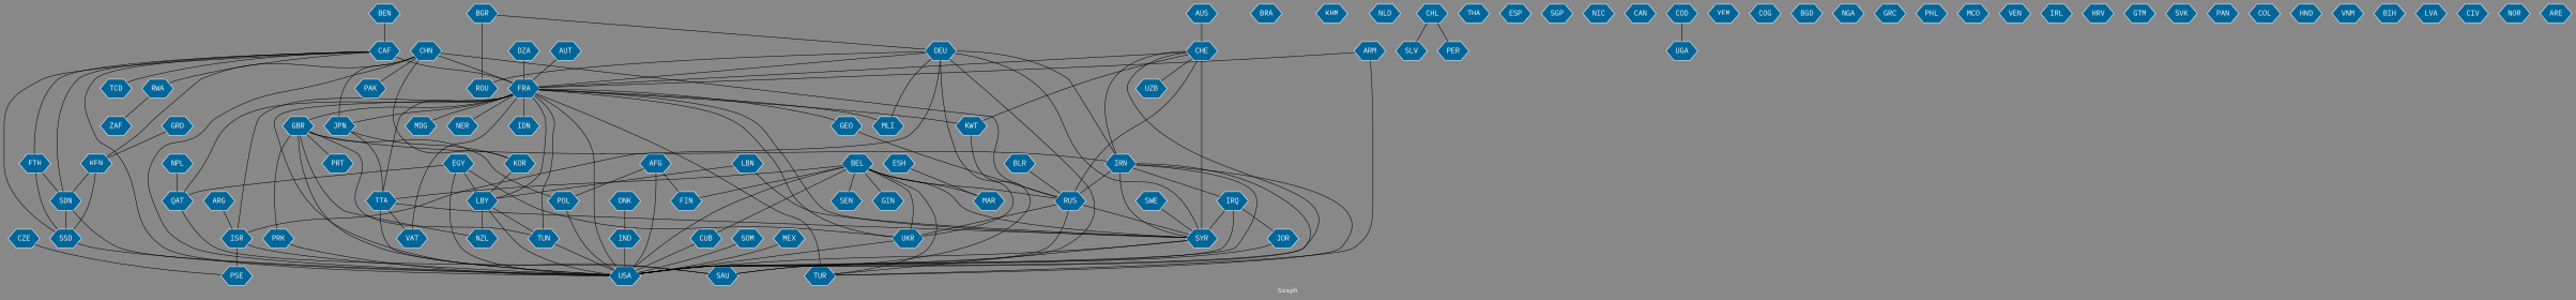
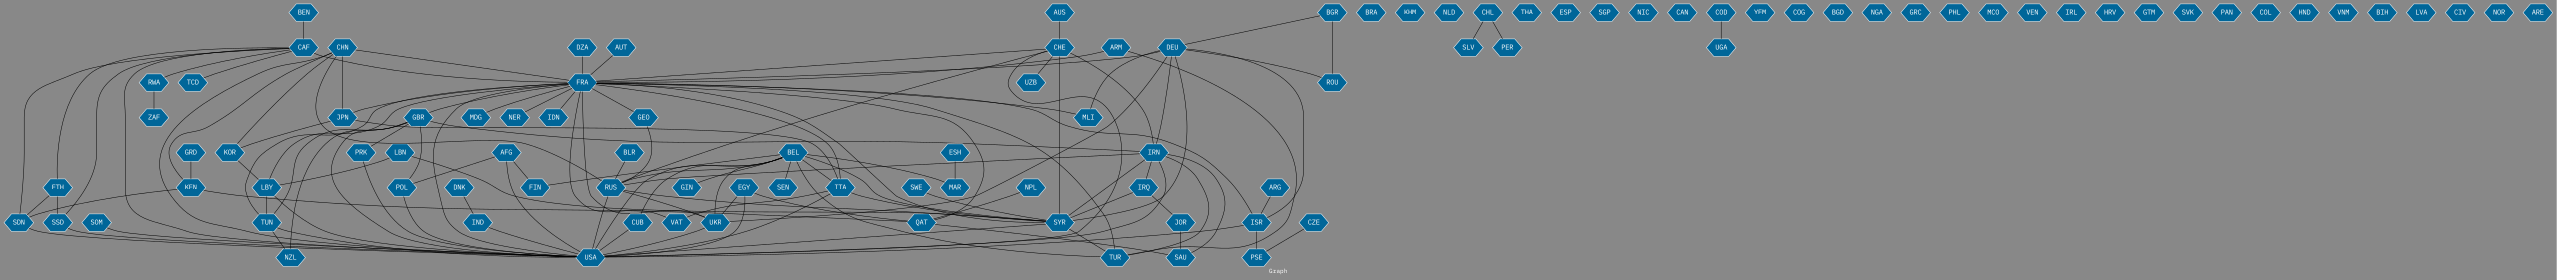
  graph {
    bgcolor="#888888"
    fontcolor=white
    fontname="IBM Plex Mono"
    fontsize=12
    label="Graph"
    node [color=white fillcolor="#006699" fontcolor=white fontname="IBM Plex Mono" shape=hexagon style=filled]
    edge [arrowhead=open color=black fontcolor=white fontname="IBM Plex Mono" fontsize=12 weight=1]
    n1 [label=USA]
    n2 [label=SYR]
    n3 [label=TUR]
    n4 [label=CHE]
    n5 [label=FRA]
    n6 [label=RUS]
    n7 [label=IRN]
    n8 [label=UZB]
-   n9 [label=KWT]
    n10 [label=IDN]
    n11 [label=UKR]
    n12 [label=LBY]
    n13 [label=QAT]
    n14 [label=ITA]
    n15 [label=MLI]
    n16 [label=TUN]
    n17 [label=GBR]
    n18 [label=VAT]
    n19 [label=ISR]
    n20 [label=JPN]
    n21 [label=MDG]
    n22 [label=NER]
    n23 [label=SAU]
    n24 [label=GEO]
    n25 [label=IRQ]
    n26 [label=JOR]
    n27 [label=CUB]
    n28 [label=MAR]
    n29 [label=IND]
    n30 [label=CAF]
    n31 [label=SSD]
    n32 [label=SDN]
    n33 [label=ETH]
    n34 [label=RWA]
    n35 [label=TCD]
    n36 [label=ZAF]
    n37 [label=EGY]
    n38 [label=NZL]
    n39 [label=BEL]
    n40 [label=FIN]
    n41 [label=SEN]
    n42 [label=GIN]
    n43 [label=BRA]
    n44 [label=LBN]
    n45 [label=DNK]
    n46 [label=KOR]
    n47 [label=PRK]
    n48 [label=POL]
-   n49 [label=PRT]
    n50 [label=PSE]
    n51 [label=KHM]
    n52 [label=DZA]
    n53 [label=AUS]
    n54 [label=AUT]
    n55 [label=CHN]
-   n56 [label=PAK]
    n57 [label=KEN]
    n58 [label=ARM]
    n59 [label=NLD]
    n60 [label=AFG]
    n61 [label=DEU]
    n62 [label=ROU]
    n63 [label=CHL]
    n64 [label=SLV]
    n65 [label=PER]
    n66 [label=THA]
    n67 [label=ESP]
    n68 [label=SGP]
    n69 [label=ARG]
    n70 [label=BEN]
    n71 [label=NIC]
    n72 [label=SWE]
    n73 [label=CAN]
    n74 [label=BGR]
    n75 [label=COD]
    n76 [label=UGA]
    n77 [label=YEM]
    n78 [label=COG]
    n79 [label=SOM]
    n80 [label=GRD]
    n81 [label=BGD]
    n82 [label=NGA]
-   n83 [label=MEX]
    n84 [label=CZE]
    n85 [label=GRC]
    n86 [label=PHL]
    n87 [label=MCO]
    n88 [label=VEN]
    n89 [label=IRL]
    n90 [label=HRV]
    n91 [label=GTM]
    n92 [label=SVK]
    n93 [label=PAN]
    n94 [label=COL]
    n95 [label=NPL]
    n96 [label=ESH]
    n97 [label=HND]
    n98 [label=VNM]
    n99 [label=BIH]
    n100 [label=BLR]
    n101 [label=LVA]
    n102 [label=CIV]
    n103 [label=NOR]
    n104 [label=ARE]
    n2 -- n1 [weight=5]
    n2 -- n3 [weight=5]
    n4 -- n1
    n4 -- n2 [weight=49]
    n4 -- n5 [weight=2]
    n4 -- n6 [weight=2]
    n4 -- n7 [weight=10]
    n4 -- n8
-   n4 -- n9
    n5 -- n1 [weight=7]
    n5 -- n2 [weight=8]
    n5 -- n3 [weight=11]
-   n5 -- n9
    n5 -- n10 [weight=3]
    n5 -- n11
    n5 -- n12
    n5 -- n13
    n5 -- n14 [weight=5]
    n5 -- n15 [weight=7]
    n5 -- n16
    n5 -- n17 [weight=9]
    n5 -- n18 [weight=8]
    n5 -- n19
    n5 -- n20
    n5 -- n21
    n5 -- n22
-   n5 -- n23
    n5 -- n24
    n6 -- n1 [weight=7]
    n6 -- n2 [weight=4]
    n6 -- n11 [weight=6]
    n7 -- n1 [weight=3]
    n7 -- n2 [weight=7]
    n7 -- n3
    n7 -- n6 [weight=2]
    n7 -- n23
    n7 -- n25
-   n9 -- n1
    n11 -- n1 [weight=2]
    n12 -- n1
    n12 -- n16 [weight=2]
-   n12 -- n38
+   n16 -- n38
    n13 -- n23
    n14 -- n1
    n14 -- n2
    n14 -- n18
    n16 -- n1
    n17 -- n1
    n17 -- n7
    n17 -- n16
    n17 -- n38
    n17 -- n47
    n17 -- n48
-   n17 -- n49
    n19 -- n1 [weight=7]
    n19 -- n50 [weight=7]
    n20 -- n14
    n20 -- n46
    n24 -- n6
-   n25 -- n1
    n25 -- n2 [weight=2]
    n25 -- n26
    n26 -- n23
    n27 -- n1
    n29 -- n1 [weight=2]
    n30 -- n1 [weight=2]
    n30 -- n5 [weight=12]
    n30 -- n31
    n30 -- n32
    n30 -- n33
    n30 -- n34
    n30 -- n35
    n31 -- n1 [weight=3]
    n32 -- n1 [weight=3]
-   n32 -- n31 [weight=44]
    n33 -- n31 [weight=5]
    n33 -- n32 [weight=5]
    n34 -- n36
    n37 -- n1
    n37 -- n11
-   n37 -- n12 [weight=4]
    n37 -- n13 [weight=2]
    n39 -- n1 [weight=3]
    n39 -- n2 [weight=6]
    n39 -- n3 [weight=2]
    n39 -- n6
    n39 -- n11
    n39 -- n14
    n39 -- n27
    n39 -- n28 [weight=3]
    n39 -- n40
    n39 -- n41
    n39 -- n42
    n44 -- n2
    n44 -- n12 [weight=2]
    n45 -- n29
    n46 -- n12 [weight=2]
    n47 -- n1
    n48 -- n1
    n52 -- n5 [weight=3]
    n53 -- n4
    n54 -- n5
    n55 -- n1 [weight=2]
    n55 -- n5 [weight=2]
    n55 -- n6
    n55 -- n20 [weight=3]
    n55 -- n46
-   n55 -- n56
    n55 -- n57
-   n57 -- n31
+   n57 -- n13
    n57 -- n32
    n58 -- n3
    n58 -- n5
    n60 -- n1
    n60 -- n40
    n60 -- n48
-   n61 -- n1 [weight=4]
    n61 -- n2 [weight=2]
    n61 -- n5
    n61 -- n7
    n61 -- n11 [weight=2]
    n61 -- n15 [weight=2]
    n61 -- n19
    n61 -- n62
    n63 -- n64
    n63 -- n65
    n69 -- n19
    n70 -- n30 [weight=4]
    n72 -- n2
    n74 -- n61
    n74 -- n62 [weight=2]
    n75 -- n76 [weight=2]
    n79 -- n1
    n80 -- n57 [weight=2]
-   n83 -- n1 [weight=2]
    n84 -- n50 [weight=4]
    n95 -- n13
    n96 -- n28
    n100 -- n6
  }
